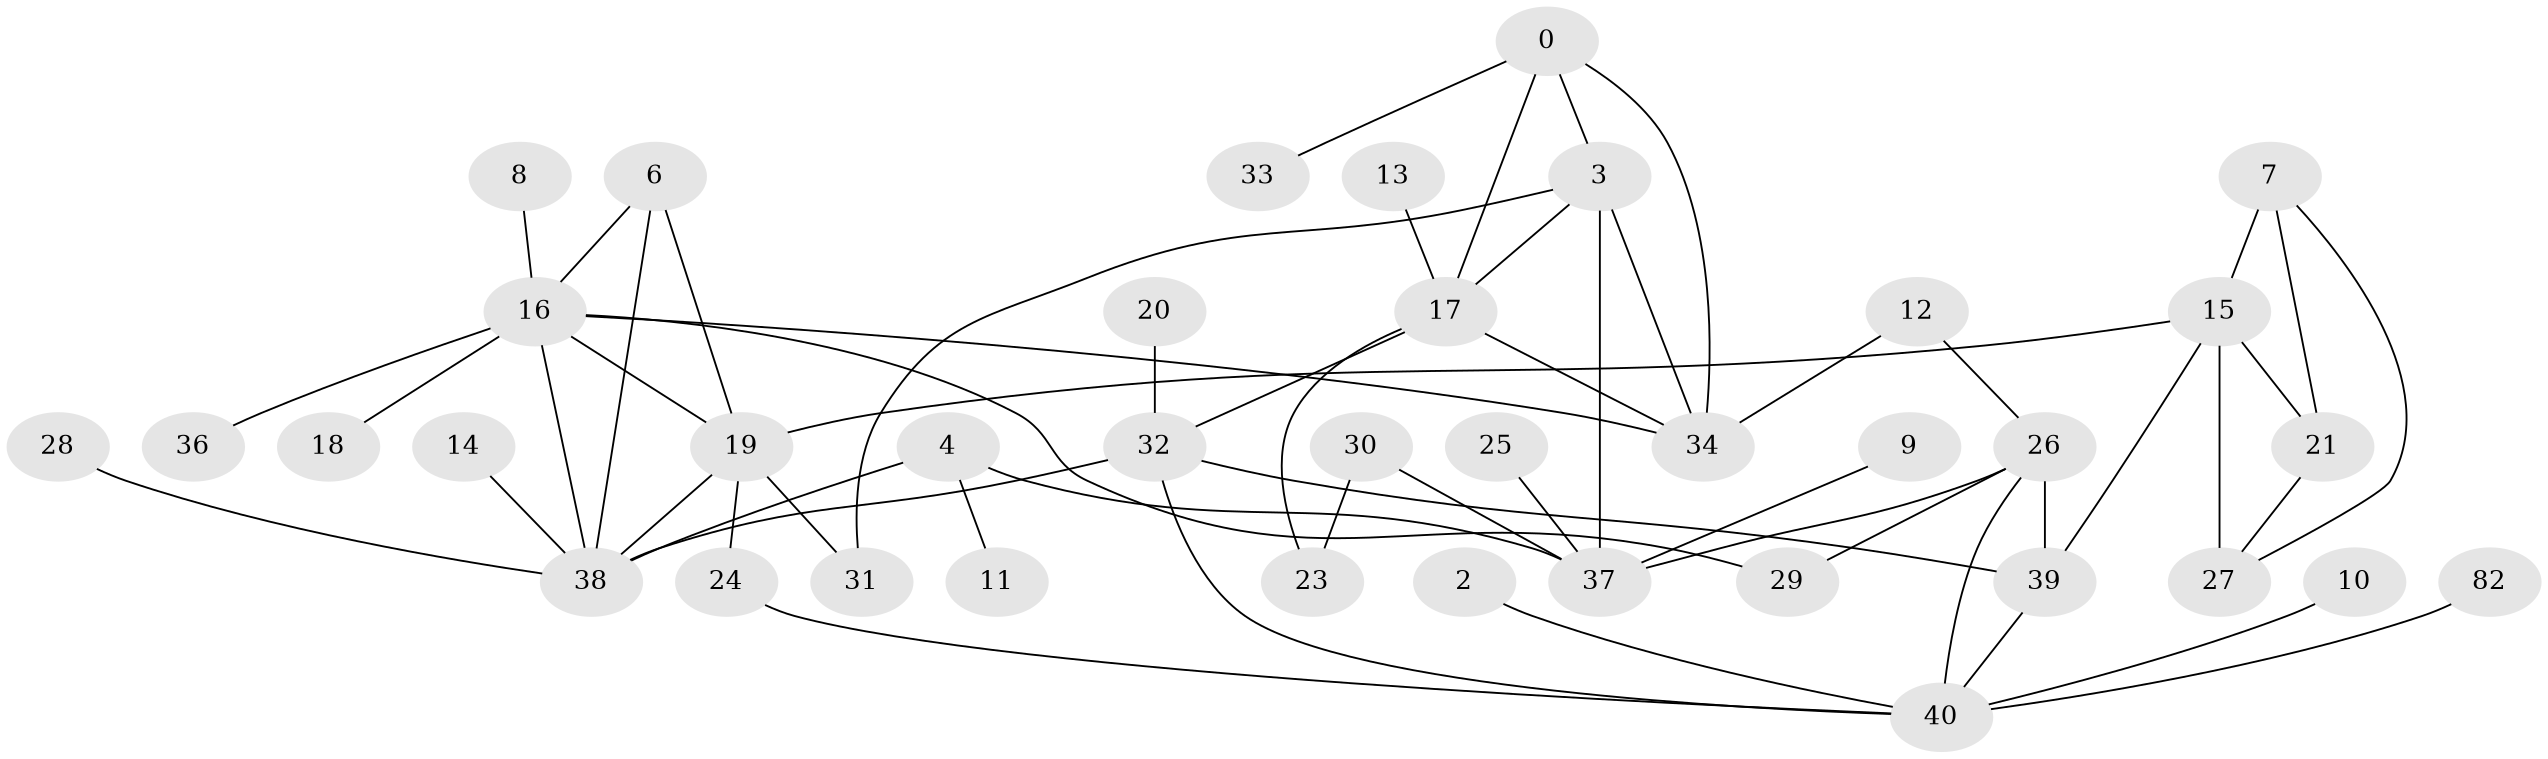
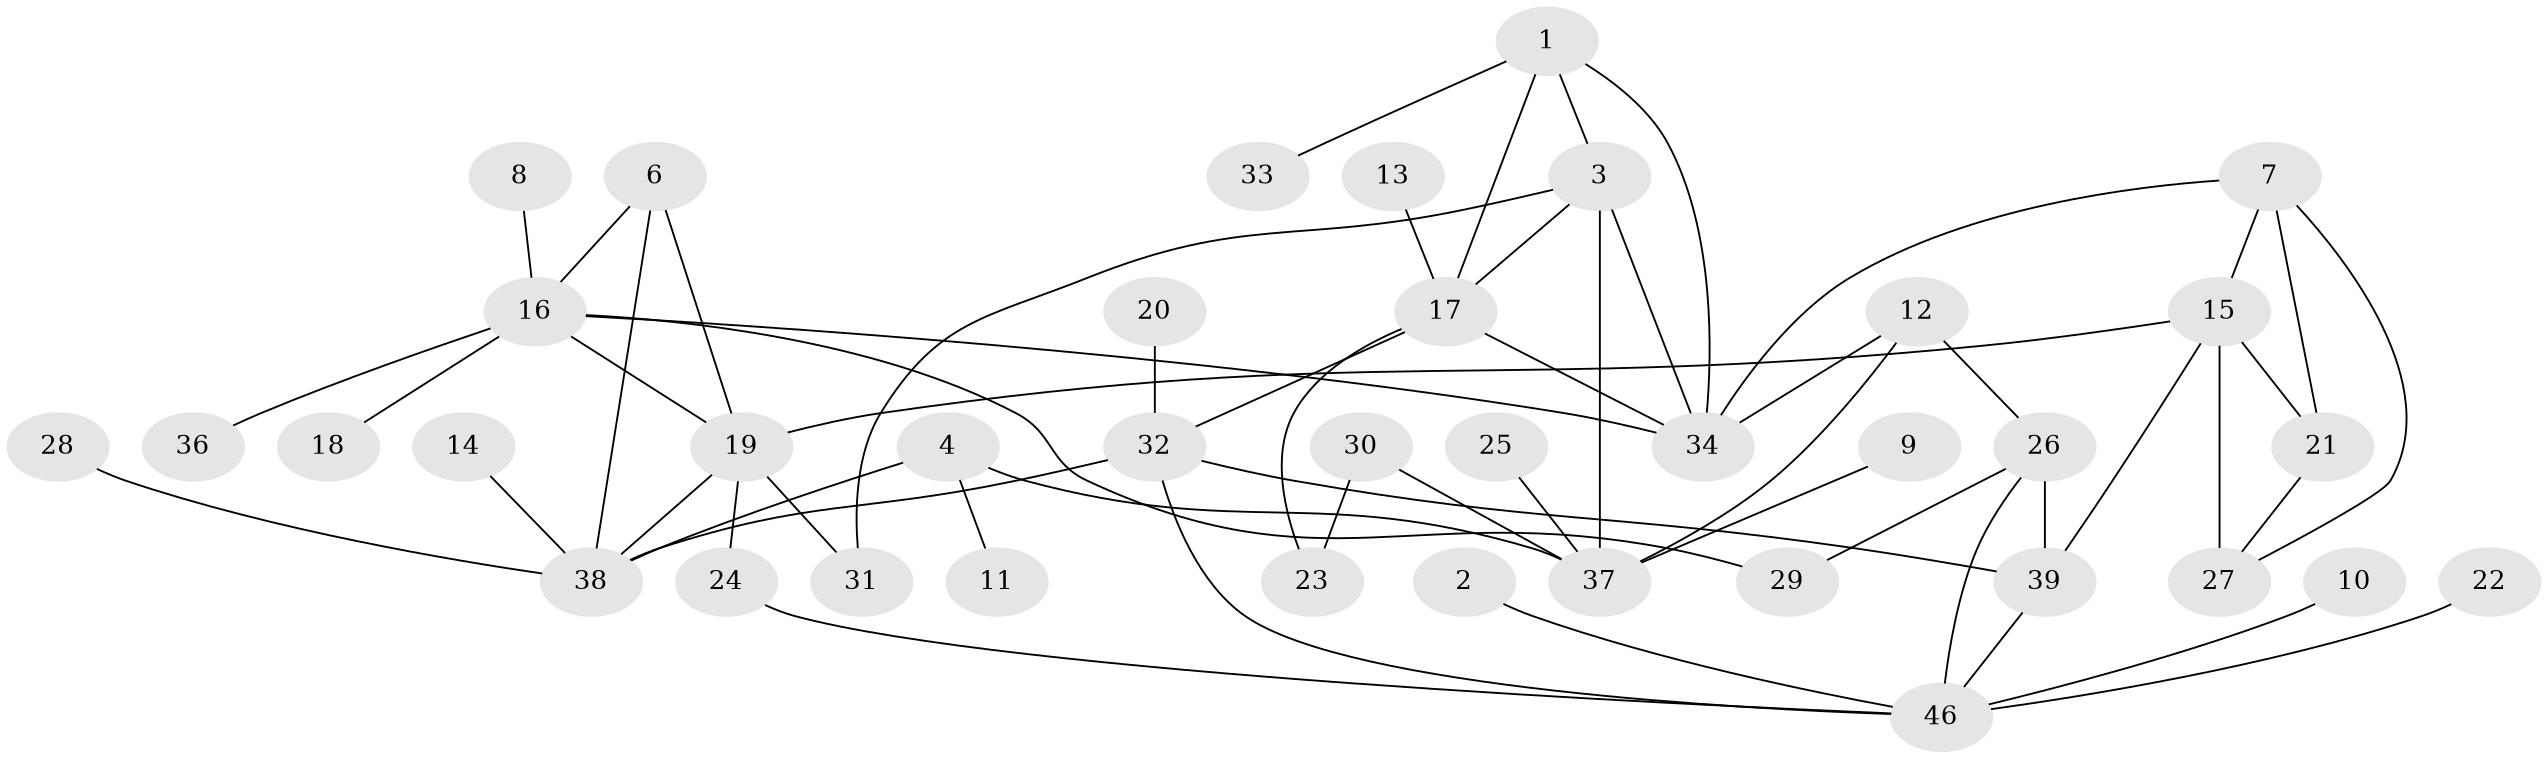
  graph {
    node [color=gray90 style=filled]
    edge [weight=1.0]
-   1 [label=0]
+   1
    3
    17
    33
    34
    31
    37
    23
    32
    2
-   40
+   40 [label=46]
    4
    11
    38
    19
    24
    6
    16
    18
    29
    36
    7
    15
    21
    27
    39
    8
    9
    10
    12
    26
    13
    14
    20
-   22 [label=82]
+   22
    25
    28
    30
    1 -- 3
    1 -- 17
    1 -- 33
    1 -- 34
    3 -- 17
    3 -- 34
    3 -- 31
    3 -- 37
    17 -- 34
    17 -- 23
    17 -- 32
    32 -- 40
    32 -- 38
    32 -- 39
    2 -- 40
    4 -- 37 [weight=2.0]
    4 -- 11
    4 -- 38
    19 -- 31
    19 -- 38
    19 -- 24
    24 -- 40
    6 -- 38
    6 -- 19
    6 -- 16
    16 -- 34
-   16 -- 38
    16 -- 19
    16 -- 18
    16 -- 29
    16 -- 36
+   7 -- 34
    7 -- 15
    7 -- 21
    7 -- 27
    15 -- 19
    15 -- 21
    15 -- 27
    15 -- 39
    21 -- 27
    39 -- 40
    8 -- 16
    9 -- 37
    10 -- 40
    12 -- 34
    12 -- 26
-   26 -- 37
+   12 -- 37
    26 -- 40
    26 -- 29
    26 -- 39
    13 -- 17
    14 -- 38
    20 -- 32
    22 -- 40
    25 -- 37
    28 -- 38
    30 -- 37
    30 -- 23
  }
